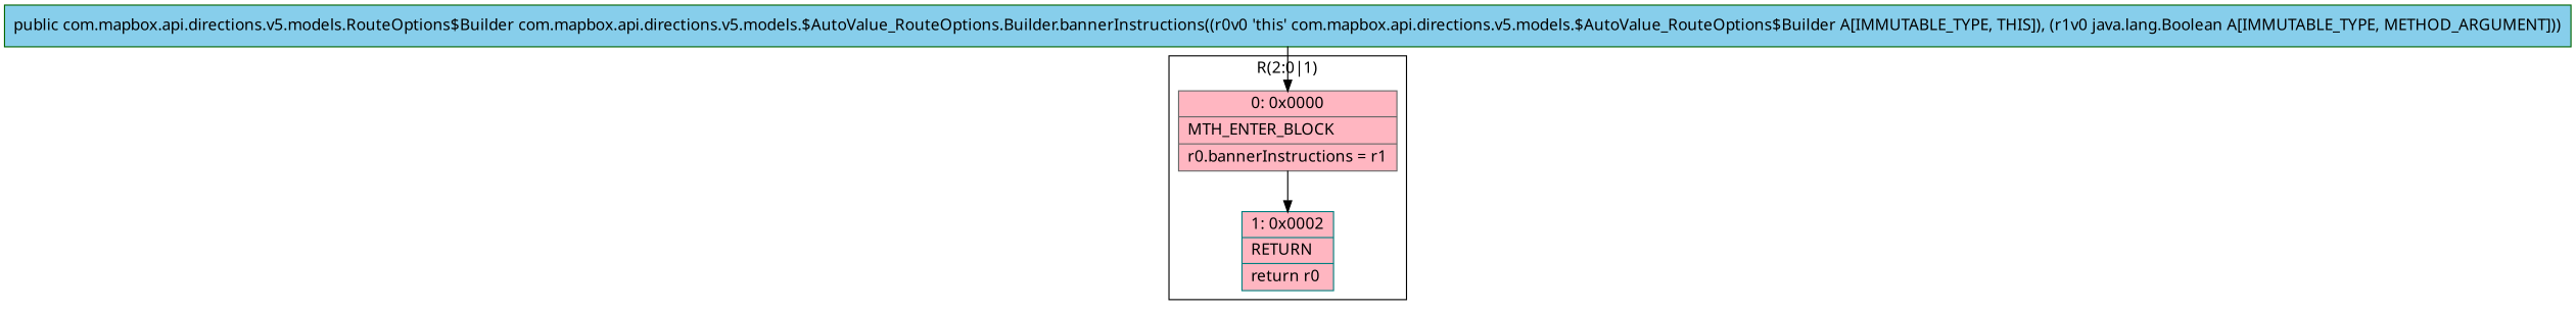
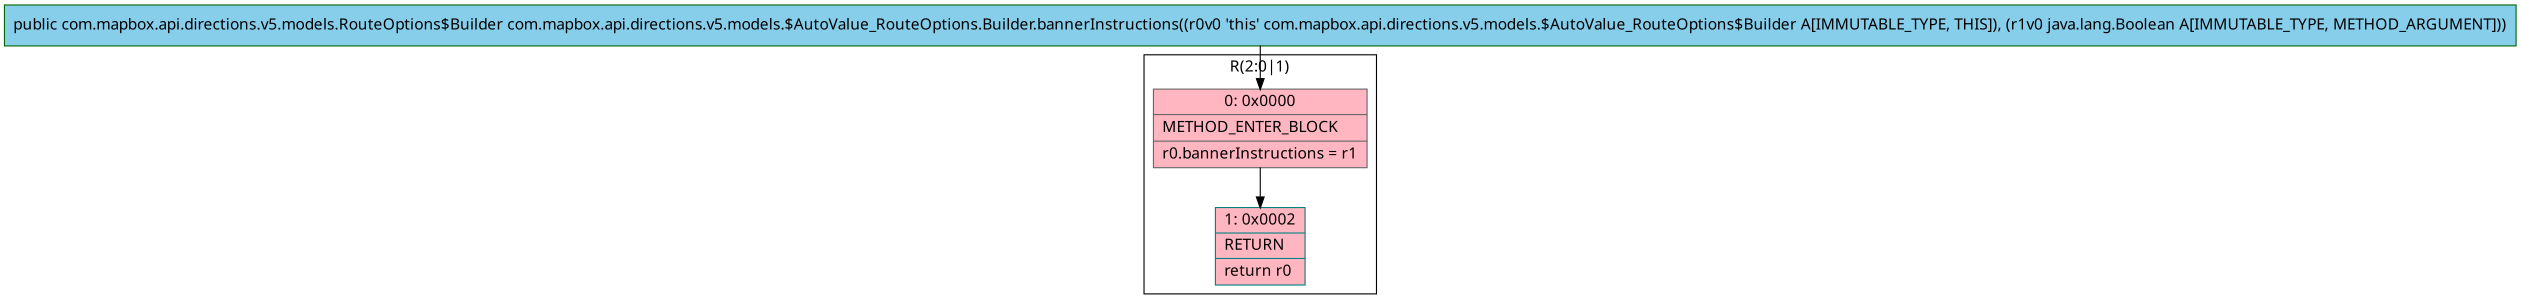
  digraph {
    fontname="Noto Sans"
    node [shape=record style=filled fillcolor=lightpink fontname="Noto Sans"]
    edge [fontname="Noto Sans"]
-   n1 [color=gray40 label="{0\:\ 0x0000|MTH_ENTER_BLOCK\l|r0.bannerInstructions = r1\l}"]
+   n1 [color=gray40 label="{0\:\ 0x0000|METHOD_ENTER_BLOCK\l|r0.bannerInstructions = r1\l}"]
    n2 [color=teal label="{1\:\ 0x0002|RETURN\l|return r0\l}"]
    n3 [label="{public com.mapbox.api.directions.v5.models.RouteOptions$Builder com.mapbox.api.directions.v5.models.$AutoValue_RouteOptions.Builder.bannerInstructions((r0v0 'this' com.mapbox.api.directions.v5.models.$AutoValue_RouteOptions$Builder A[IMMUTABLE_TYPE, THIS]), (r1v0 java.lang.Boolean A[IMMUTABLE_TYPE, METHOD_ARGUMENT])) }" fillcolor=skyblue color=darkgreen]
    subgraph cluster_1 {
      label="R(2:0|1)"
      n1
      n2
    }
    n1 -> n2
    n3 -> n1
  }
